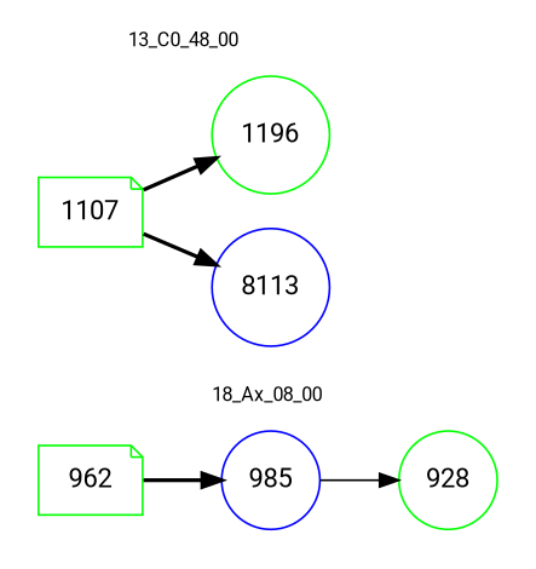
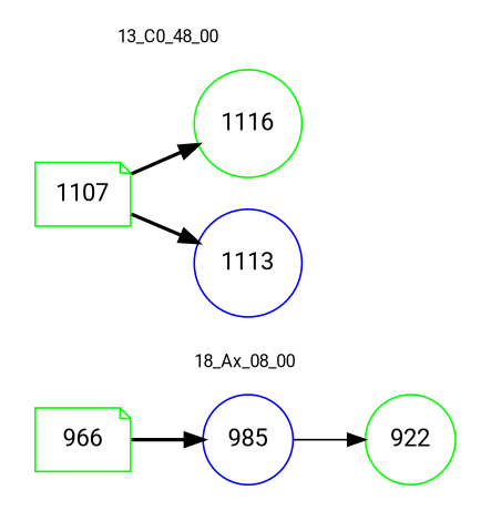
  digraph {
    fontname=Roboto
    rankdir=LR
    node [color=green fontname=Roboto shape=circle]
    edge [color=black fontname=Roboto style=bold]
-   n1 [label=962 shape=note]
-   n2 [label=928]
+   n1 [label=966 shape=note]
+   n2 [label=922]
    n3 [color=blue label=985]
    n4 [label=1107 shape=note]
-   n5 [color=blue label=8113]
-   n6 [label=1196]
+   n5 [color=blue label=1113]
+   n6 [label=1116]
    subgraph cluster_1 {
      color=white
      fontsize=10
      label="18_Ax_08_00"
      n1
      n2
      n3
    }
    subgraph cluster_2 {
      color=white
      fontsize=10
      label="13_C0_48_00"
      n4
      n5
      n6
    }
    n1 -> n3
    n3 -> n2 [style=solid]
    n4 -> n5
    n4 -> n6
  }
